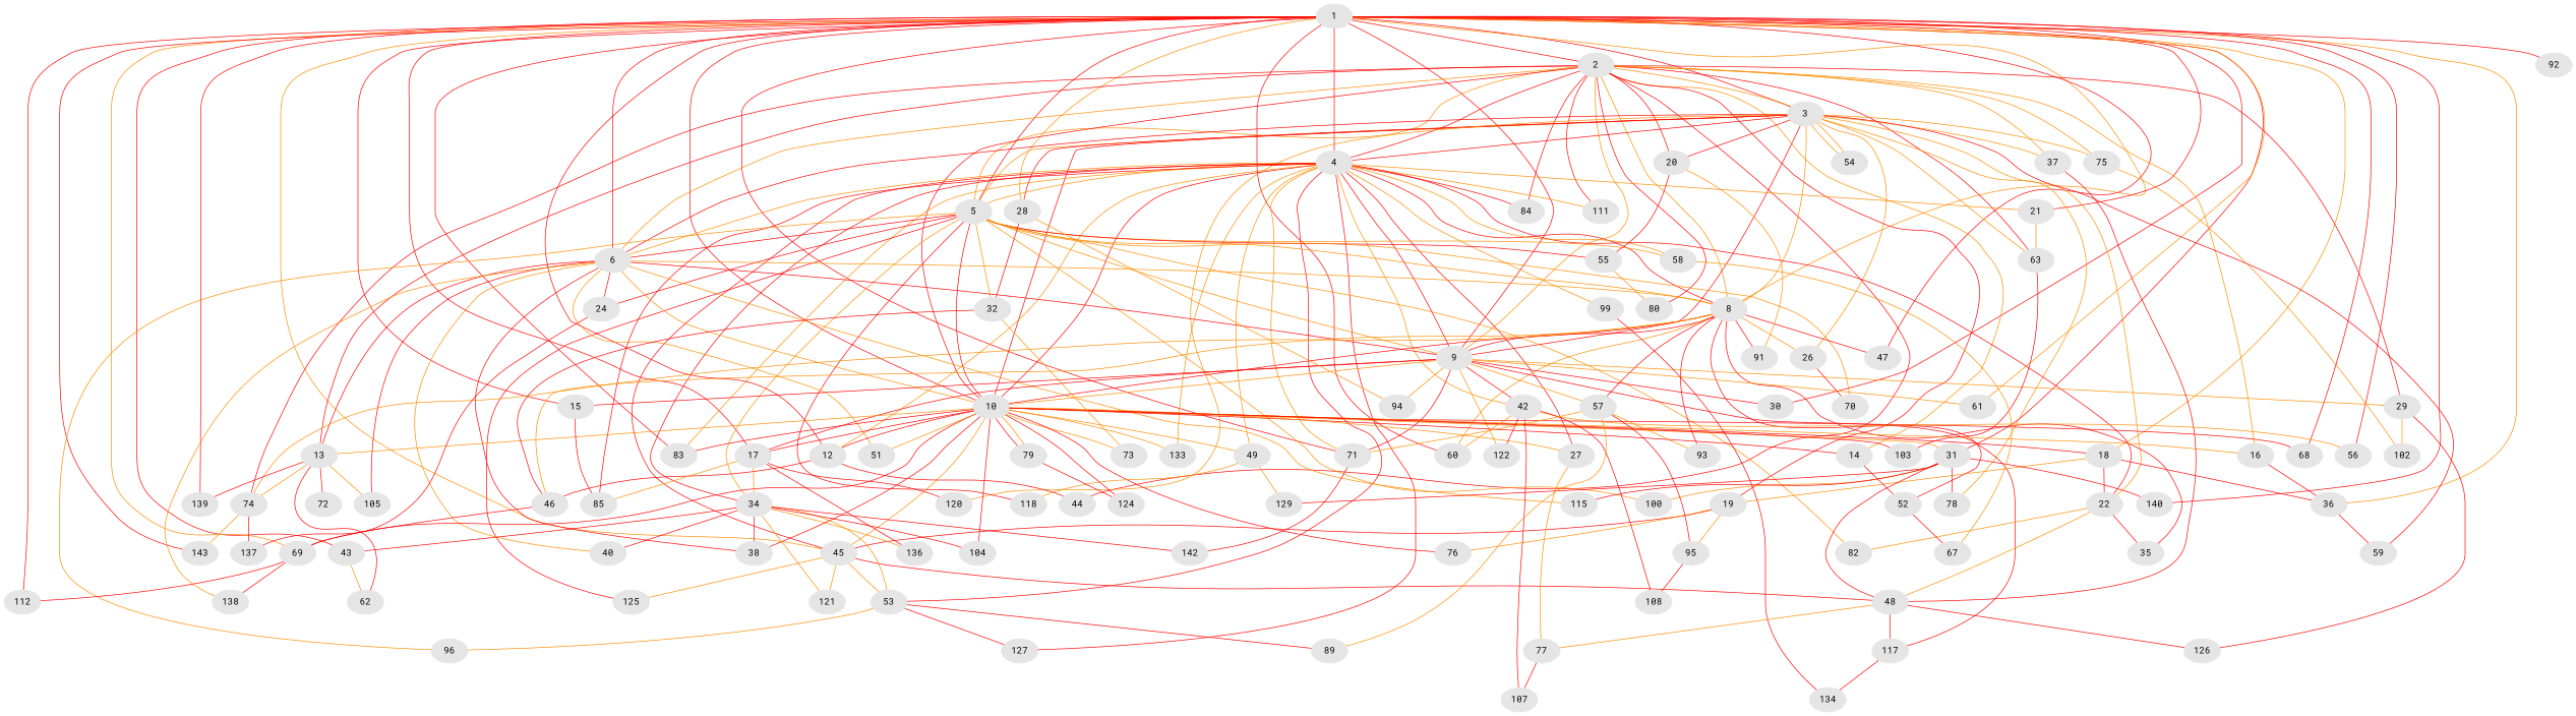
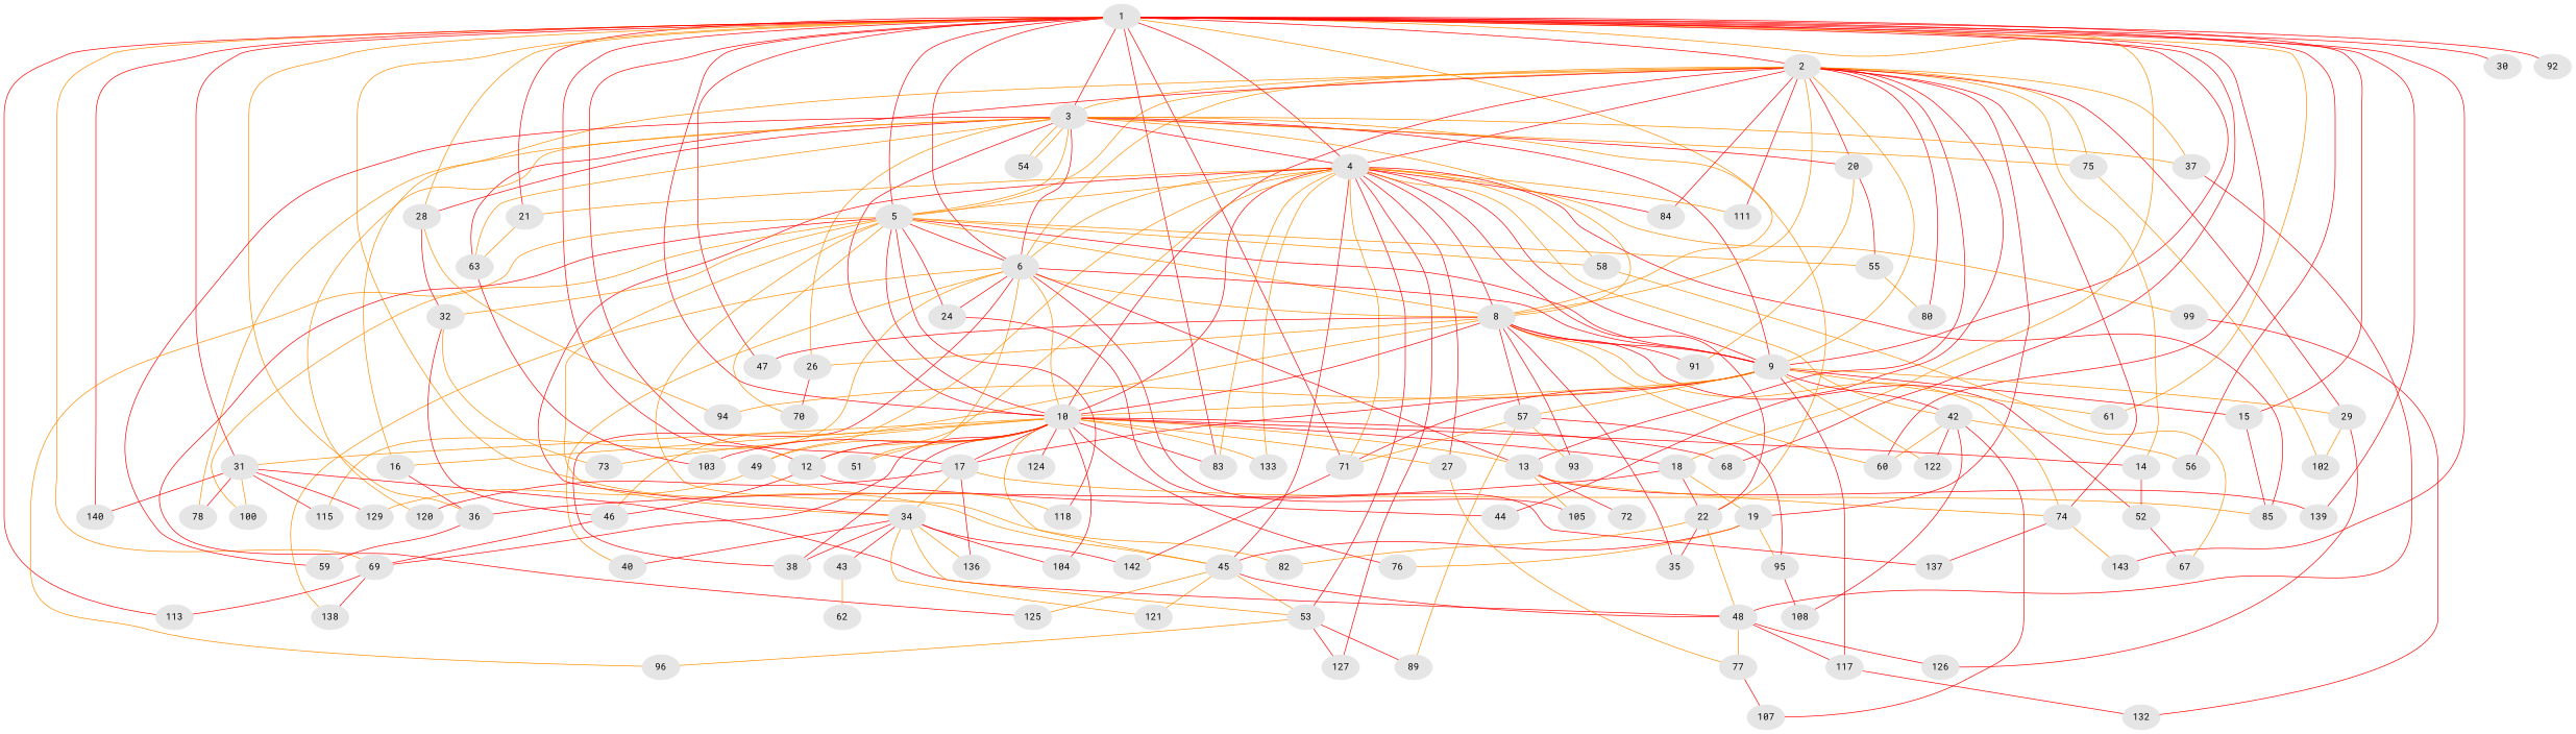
  graph {
    fontname="Roboto Mono"
    node [color=gray90 fontname="Roboto Mono" style=filled]
    edge [color=red fontname="Roboto Mono"]
    1 [super="+7"]
    2 [super="+33"]
    3 [super="+88"]
    4 [super="+25"]
    5 [super="+116"]
    6 [super="+11"]
    8 [super="+119"]
    9 [super="+112"]
    10 [super="+97"]
    12 [super="+90"]
    15 [super="+39"]
    17 [super="+128"]
    18 [super="+123"]
    21
    28
    30
    31 [super="+87"]
    36
    43
    45 [super="+98"]
    47
    56
    60 [super="+66"]
    61
    68
    69 [super="+109"]
    71 [super="+81"]
    83 [super="+144"]
    92
-   113 [label=112]
+   113
    139
    140
    143
    13 [super="+131"]
    14
    16 [super="+41"]
    19 [super="+50"]
    20 [super="+86"]
    29
    37
    44
    63 [super="+110"]
    74 [super="+130"]
    75
    80
    84
    111 [super="+135"]
    22 [super="+23"]
    26
    54
    59
    78
    120
    27
    34 [super="+65"]
    42
    49
    53 [super="+64"]
    58
    85 [super="+134"]
    99
    127
    133
    24
    32
    55
    70
    82
    96
    100
    118
    125
    38 [super="+114"]
    40
    51
    105
    115
    138
    35
    46 [super="+106"]
    52
    57 [super="+101"]
    91
    93
    94
    117
    122
    73
    76
-   79
    103
    104
    124
    136
    48 [super="+141"]
    129
    62
    121
    142
    72
    95
    102
    126
    137
    77
    107
    108
    89
    67
-   132 [label=134]
+   132
    1 -- 2 [weight=2]
    1 -- 3 [weight=2]
    1 -- 4 [weight=2]
    1 -- 5 [weight=2]
    1 -- 6 [weight=3]
    1 -- 8 [color=darkorange weight=2]
    1 -- 9 [weight=2]
    1 -- 10 [weight=2]
    1 -- 12
    1 -- 15
    1 -- 17
    1 -- 18 [color=darkorange]
    1 -- 21
    1 -- 28 [color=darkorange]
    1 -- 30
    1 -- 31
    1 -- 36 [color=darkorange]
-   1 -- 43
    1 -- 45 [color=darkorange]
    1 -- 47
    1 -- 56
    1 -- 60
    1 -- 61 [color=darkorange]
    1 -- 68
    1 -- 69 [color=darkorange]
    1 -- 71
    1 -- 83
    1 -- 92
    1 -- 113
    1 -- 139
    1 -- 140
    1 -- 143
    2 -- 3 [color=darkorange]
    2 -- 4 [weight=2]
    2 -- 5 [color=darkorange]
    2 -- 6 [color=darkorange]
    2 -- 8 [color=darkorange]
    2 -- 9 [color=darkorange]
    2 -- 10
    2 -- 13
    2 -- 14 [color=darkorange]
    2 -- 16 [color=darkorange]
    2 -- 19
    2 -- 20 [weight=2]
    2 -- 29
    2 -- 37 [color=darkorange]
    2 -- 44
    2 -- 63
    2 -- 74
    2 -- 75 [color=darkorange]
    2 -- 80
    2 -- 84
    2 -- 111 [weight=2]
    3 -- 4 [weight=2]
    3 -- 5 [color=darkorange]
    3 -- 6
    3 -- 8 [color=darkorange]
    3 -- 9 [weight=2]
    3 -- 10
    3 -- 28
    3 -- 20
    3 -- 37 [color=darkorange]
    3 -- 63 [color=darkorange]
    3 -- 75 [color=darkorange]
    3 -- 22 [color=darkorange]
    3 -- 26 [color=darkorange]
    3 -- 54 [color=darkorange]
    3 -- 54 [color=darkorange]
    3 -- 59
    3 -- 78 [color=darkorange]
    3 -- 120 [color=darkorange]
    4 -- 5 [color=darkorange]
    4 -- 6 [color=darkorange]
    4 -- 8 [weight=2]
    4 -- 9
    4 -- 10
    4 -- 12 [color=darkorange]
    4 -- 21 [color=darkorange]
    4 -- 45
    4 -- 71 [color=darkorange]
    4 -- 83 [color=darkorange]
    4 -- 84
    4 -- 111 [color=darkorange]
    4 -- 22
    4 -- 27
    4 -- 34
    4 -- 42 [color=darkorange]
    4 -- 49 [color=darkorange]
    4 -- 53
    4 -- 58 [color=darkorange]
    4 -- 85
    4 -- 99 [color=darkorange]
    4 -- 127
    4 -- 133 [color=darkorange]
    5 -- 6
    5 -- 8 [color=darkorange]
-   5 -- 9 [color=darkorange weight=2]
+   5 -- 9 [weight=2]
    5 -- 10
    5 -- 34 [color=darkorange]
    5 -- 58 [color=darkorange]
    5 -- 24
    5 -- 32 [color=darkorange]
-   5 -- 55
+   5 -- 55 [color=darkorange]
    5 -- 70 [color=darkorange]
    5 -- 82 [color=darkorange]
    5 -- 96 [color=darkorange]
    5 -- 100 [color=darkorange]
    5 -- 118
    5 -- 125
    6 -- 8 [color=darkorange weight=2]
    6 -- 9
    6 -- 10 [color=darkorange]
    6 -- 13
    6 -- 24
    6 -- 38
    6 -- 40 [color=darkorange]
    6 -- 51 [color=darkorange]
    6 -- 105
    6 -- 115 [color=darkorange]
    6 -- 138 [color=darkorange]
    8 -- 9
    8 -- 10
    8 -- 47
    8 -- 60 [color=darkorange]
    8 -- 74 [color=darkorange]
    8 -- 26 [color=darkorange]
    8 -- 35
    8 -- 46 [color=darkorange]
    8 -- 52
    8 -- 57
    8 -- 91
    8 -- 93
    9 -- 10 [color=darkorange]
    9 -- 15 [weight=2]
    9 -- 17
-   9 -- 30
    9 -- 61 [color=darkorange]
    9 -- 71
    9 -- 29 [color=darkorange]
    9 -- 42
    9 -- 57 [color=darkorange]
    9 -- 94 [color=darkorange]
    9 -- 117
    9 -- 122 [color=darkorange]
    10 -- 12 [weight=2]
    10 -- 17
    10 -- 18
    10 -- 31 [color=darkorange]
    10 -- 45 [color=darkorange]
    10 -- 68
    10 -- 69
    10 -- 83
    10 -- 13 [color=darkorange]
    10 -- 14
    10 -- 16 [color=darkorange weight=2]
    10 -- 27 [color=darkorange]
    10 -- 49 [color=darkorange]
    10 -- 133 [color=darkorange]
    10 -- 38
    10 -- 51 [color=darkorange]
    10 -- 73 [color=darkorange]
    10 -- 76
-   10 -- 79
-   10 -- 79 [color=darkorange]
    10 -- 103
    10 -- 104
    10 -- 124
    12 -- 44
    12 -- 46
    15 -- 85
    17 -- 120
    17 -- 34 [color=darkorange]
    17 -- 85 [color=darkorange]
    17 -- 136
    18 -- 36
    18 -- 19 [color=darkorange]
    18 -- 22
    21 -- 63 [color=darkorange]
    28 -- 32
    28 -- 94 [color=darkorange]
    31 -- 140
    31 -- 78
    31 -- 100 [color=darkorange]
    31 -- 115
    31 -- 48
    31 -- 129
    36 -- 59
    43 -- 62 [color=darkorange]
    45 -- 53 [color=darkorange]
    45 -- 125 [color=darkorange]
    45 -- 48
    45 -- 121 [color=darkorange]
    69 -- 113
    69 -- 138
    71 -- 142
    13 -- 139
    13 -- 74 [color=darkorange]
    13 -- 105 [color=darkorange]
-   13 -- 62
    13 -- 72
    14 -- 52
    16 -- 36
    19 -- 45
    19 -- 76 [color=darkorange]
    19 -- 95 [color=darkorange]
    20 -- 55
    20 -- 91 [color=darkorange]
    29 -- 102 [color=darkorange]
    29 -- 126
    37 -- 48
    63 -- 103
    74 -- 143 [color=darkorange]
    74 -- 137
    75 -- 102 [color=darkorange]
    22 -- 82 [color=darkorange]
    22 -- 35
    22 -- 48 [color=darkorange]
    26 -- 70
    27 -- 77 [color=darkorange]
    34 -- 43
    34 -- 53 [color=darkorange]
    34 -- 38
    34 -- 40
    34 -- 104
    34 -- 136 [color=darkorange]
    34 -- 121 [color=darkorange]
    34 -- 142
    42 -- 56 [color=darkorange]
    42 -- 60 [color=darkorange]
    42 -- 122
    42 -- 107
    42 -- 108
    49 -- 118 [color=darkorange]
    49 -- 129 [color=darkorange]
    53 -- 127
    53 -- 96 [color=darkorange]
    53 -- 89
    58 -- 67 [color=darkorange]
    99 -- 132
    24 -- 137
    32 -- 46
    32 -- 73 [color=darkorange]
    55 -- 80 [color=darkorange]
    46 -- 69
    52 -- 67
    57 -- 71 [color=darkorange]
    57 -- 93 [color=darkorange]
    57 -- 95
    57 -- 89 [color=darkorange]
    117 -- 132
-   79 -- 124
    48 -- 117
    48 -- 126
    48 -- 77 [color=darkorange]
    95 -- 108
    77 -- 107
  }
